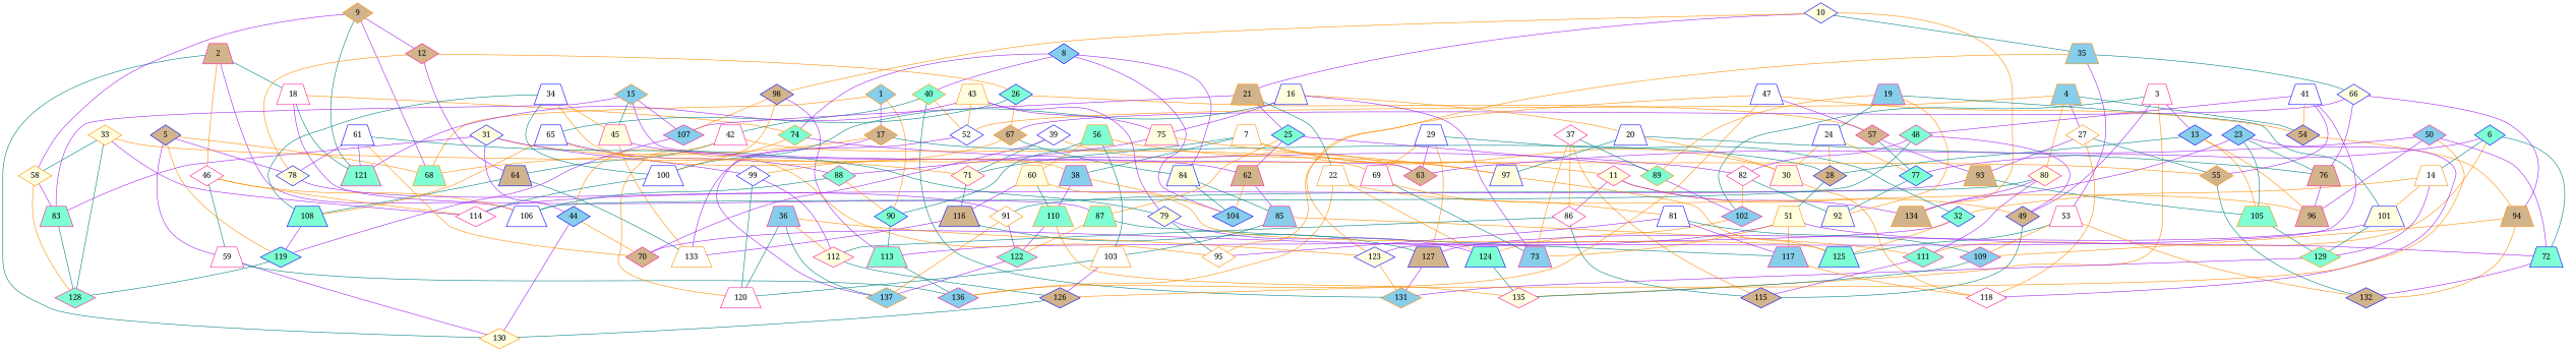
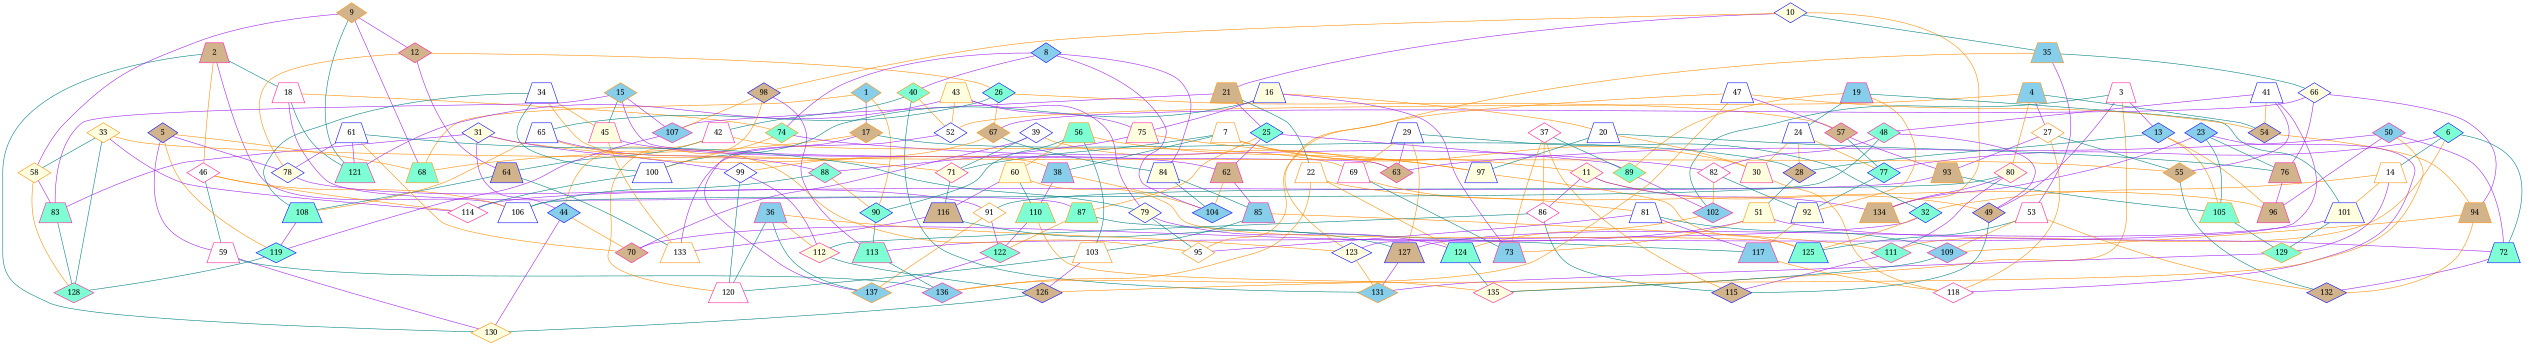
  graph {
    fontname="Noto Serif"
    node [color=blue fillcolor=white fontname="Noto Serif" shape=diamond style=filled]
    edge [color=purple fontname="Noto Serif"]
    1 [color=darkorange fillcolor=skyblue]
    17 [color=darkorange fillcolor=tan]
    68 [color=darkorange fillcolor=aquamarine shape=trapezium]
    90 [fillcolor=aquamarine]
    28 [fillcolor=tan]
    137 [color=darkorange fillcolor=skyblue]
    71 [color=deeppink fillcolor=lightyellow]
    39
    63 [color=deeppink fillcolor=tan]
    70 [color=deeppink fillcolor=tan]
    113 [color=deeppink fillcolor=aquamarine shape=trapezium]
    2 [color=deeppink fillcolor=tan shape=trapezium]
    18 [color=deeppink shape=trapezium]
    46 [color=deeppink]
    106 [shape=trapezium]
    130 [color=darkorange fillcolor=lightyellow]
    74 [color=darkorange fillcolor=aquamarine]
    121 [color=deeppink fillcolor=aquamarine shape=trapezium]
    87 [color=darkorange fillcolor=aquamarine shape=trapezium]
    59 [color=deeppink shape=trapezium]
    114 [color=deeppink]
    3 [color=deeppink shape=trapezium]
    13 [fillcolor=skyblue]
    49 [fillcolor=tan]
    102 [color=deeppink fillcolor=skyblue]
    135 [color=deeppink fillcolor=lightyellow]
    96 [color=deeppink fillcolor=tan shape=trapezium]
    105 [color=darkorange fillcolor=aquamarine shape=trapezium]
    115 [fillcolor=tan]
    124 [fillcolor=aquamarine shape=trapezium]
    4 [color=darkorange fillcolor=skyblue shape=trapezium]
    27 [color=darkorange]
    52
    54 [fillcolor=tan]
    80 [color=deeppink fillcolor=lightyellow]
    118 [color=deeppink]
    55 [color=darkorange fillcolor=tan]
    93 [color=darkorange fillcolor=tan shape=trapezium]
    133 [color=darkorange shape=trapezium]
    94 [color=darkorange fillcolor=tan shape=trapezium]
    111 [color=deeppink fillcolor=aquamarine]
    134 [color=darkorange fillcolor=tan shape=trapezium]
    91 [color=darkorange]
    5 [fillcolor=tan]
    78 [fillcolor=lightyellow]
    119 [fillcolor=aquamarine]
    136 [color=deeppink fillcolor=skyblue]
    128 [color=deeppink fillcolor=aquamarine]
    6 [fillcolor=aquamarine]
    14 [color=darkorange shape=trapezium]
    72 [fillcolor=aquamarine shape=trapezium]
    77 [fillcolor=aquamarine]
    32 [fillcolor=aquamarine]
    101 [fillcolor=lightyellow shape=trapezium]
    129 [color=darkorange fillcolor=aquamarine]
    132 [fillcolor=tan]
    92 [fillcolor=lightyellow shape=trapezium]
    7 [color=darkorange shape=trapezium]
    11 [color=deeppink fillcolor=lightyellow]
    30 [color=deeppink fillcolor=lightyellow shape=trapezium]
    38 [color=deeppink fillcolor=skyblue shape=trapezium]
    86 [color=deeppink]
    104 [fillcolor=skyblue]
    110 [color=darkorange fillcolor=aquamarine shape=trapezium]
    116 [fillcolor=tan shape=trapezium]
    8 [fillcolor=skyblue]
    40 [color=darkorange fillcolor=aquamarine]
    84 [fillcolor=lightyellow shape=trapezium]
    42 [color=deeppink shape=trapezium]
    131 [color=darkorange fillcolor=skyblue]
    100 [shape=trapezium]
    82 [color=deeppink]
    85 [color=deeppink fillcolor=skyblue shape=trapezium]
    9 [color=darkorange fillcolor=tan]
    12 [color=deeppink fillcolor=tan]
    58 [color=darkorange fillcolor=lightyellow]
    26 [fillcolor=aquamarine]
    64 [fillcolor=tan shape=trapezium]
    83 [color=deeppink fillcolor=aquamarine shape=trapezium]
    10 [fillcolor=lightyellow]
    21 [color=darkorange fillcolor=tan shape=trapezium]
    35 [color=darkorange fillcolor=skyblue shape=trapezium]
    98 [fillcolor=tan]
    107 [color=deeppink fillcolor=skyblue]
    22 [color=darkorange shape=trapezium]
    25 [fillcolor=aquamarine]
    53 [color=deeppink shape=trapezium]
    66 [fillcolor=lightyellow]
    123 [fillcolor=lightyellow]
    120 [color=deeppink shape=trapezium]
    112 [color=deeppink fillcolor=lightyellow]
    57 [color=deeppink fillcolor=tan]
    65 [shape=trapezium]
    67 [color=darkorange fillcolor=tan]
    108 [fillcolor=aquamarine shape=trapezium]
    51 [color=darkorange fillcolor=lightyellow shape=trapezium]
    125 [fillcolor=aquamarine shape=trapezium]
    127 [fillcolor=tan shape=trapezium]
    15 [color=darkorange fillcolor=skyblue]
    45 [color=deeppink fillcolor=lightyellow shape=trapezium]
    62 [color=deeppink fillcolor=tan shape=trapezium]
    16 [fillcolor=lightyellow shape=trapezium]
    20 [shape=trapezium]
    73 [color=deeppink fillcolor=skyblue shape=trapezium]
    75 [color=deeppink fillcolor=lightyellow shape=trapezium]
    76 [color=deeppink fillcolor=tan shape=trapezium]
    97 [fillcolor=lightyellow shape=trapezium]
    88 [color=deeppink fillcolor=aquamarine]
    117 [color=deeppink fillcolor=skyblue shape=trapezium]
    122 [color=deeppink fillcolor=aquamarine]
    19 [color=deeppink fillcolor=skyblue shape=trapezium]
    24 [shape=trapezium]
    89 [color=darkorange fillcolor=aquamarine]
    23 [fillcolor=skyblue]
    95 [color=darkorange]
    99
    29 [shape=trapezium]
    69 [color=deeppink shape=trapezium]
    81 [shape=trapezium]
    31 [fillcolor=lightyellow]
    44 [fillcolor=skyblue]
    33 [color=darkorange fillcolor=lightyellow]
    34 [shape=trapezium]
    109 [color=deeppink fillcolor=skyblue]
    36 [color=deeppink fillcolor=skyblue shape=trapezium]
    126 [fillcolor=tan]
    37 [color=deeppink]
    41 [shape=trapezium]
    48 [color=deeppink fillcolor=aquamarine]
    43 [color=darkorange fillcolor=lightyellow shape=trapezium]
    79 [fillcolor=lightyellow]
    47 [shape=trapezium]
    50 [color=deeppink fillcolor=skyblue]
    56 [color=darkorange fillcolor=aquamarine shape=trapezium]
    60 [color=darkorange fillcolor=lightyellow shape=trapezium]
    103 [color=darkorange shape=trapezium]
    61 [shape=trapezium]
    1 -- 17
    1 -- 68 [color=darkorange]
    1 -- 90 [color=darkorange]
    17 -- 68 [color=darkorange]
    17 -- 28 [color=teal]
    17 -- 137
    90 -- 113 [color=teal]
    28 -- 51 [color=teal]
    71 -- 116 [color=teal]
    39 -- 71 [color=teal]
    39 -- 63 [color=darkorange]
    39 -- 70
    113 -- 136 [color=teal]
    2 -- 18 [color=teal]
    2 -- 46 [color=darkorange]
    2 -- 106
    2 -- 130 [color=teal]
    18 -- 74 [color=darkorange]
    18 -- 121 [color=teal]
    18 -- 87
    46 -- 106 [color=darkorange]
    46 -- 59 [color=teal]
    46 -- 114 [color=darkorange]
    74 -- 100 [color=darkorange]
    74 -- 82
    87 -- 117 [color=teal]
    87 -- 122 [color=darkorange]
    59 -- 130
    59 -- 136 [color=teal]
    3 -- 13
    3 -- 49
    3 -- 102 [color=teal]
    3 -- 135 [color=darkorange]
    13 -- 28 [color=teal]
    13 -- 96 [color=darkorange]
    13 -- 105 [color=darkorange]
    49 -- 115 [color=teal]
    102 -- 124 [color=darkorange]
    105 -- 129 [color=teal]
    124 -- 135 [color=teal]
    4 -- 27
    4 -- 52 [color=darkorange]
    4 -- 54 [color=teal]
    4 -- 80 [color=darkorange]
    27 -- 118 [color=darkorange]
    27 -- 55 [color=teal]
    27 -- 93
    52 -- 133
    54 -- 94 [color=darkorange]
    80 -- 111
    80 -- 134
    80 -- 91 [color=teal]
    55 -- 132 [color=teal]
    93 -- 114
    93 -- 105 [color=teal]
    94 -- 132 [color=darkorange]
    94 -- 109 [color=darkorange]
    111 -- 115
    91 -- 137 [color=darkorange]
    91 -- 122
    5 -- 68 [color=darkorange]
    5 -- 59
    5 -- 78
    5 -- 119 [color=darkorange]
    78 -- 91
    119 -- 128 [color=teal]
    6 -- 111 [color=darkorange]
    6 -- 14 [color=teal]
    6 -- 72 [color=teal]
    6 -- 77
    14 -- 32 [color=darkorange]
    14 -- 101 [color=darkorange]
    14 -- 129
    72 -- 132
    77 -- 92 [color=teal]
    32 -- 113
    32 -- 125 [color=darkorange]
    101 -- 129 [color=teal]
    101 -- 127
    129 -- 131
-   51 -- 117 [color=darkorange]
+   92 -- 117 [color=darkorange]
    7 -- 71 [color=teal]
    7 -- 11 [color=darkorange]
    7 -- 30 [color=darkorange]
    7 -- 38 [color=teal]
    11 -- 49 [color=darkorange]
    11 -- 134
    11 -- 86
    30 -- 118 [color=darkorange]
    38 -- 104 [color=darkorange]
    38 -- 110
    86 -- 115 [color=teal]
    86 -- 112 [color=teal]
    110 -- 135 [color=darkorange]
    110 -- 122
    116 -- 133
    116 -- 127 [color=teal]
    8 -- 74
    8 -- 104
    8 -- 40
    8 -- 84
    40 -- 52 [color=darkorange]
    40 -- 42 [color=teal]
    40 -- 131 [color=teal]
    84 -- 104 [color=teal]
    84 -- 85 [color=teal]
    42 -- 64 [color=teal]
    42 -- 69 [color=darkorange]
    42 -- 44 [color=darkorange]
    100 -- 114 [color=teal]
    82 -- 102 [color=darkorange]
    82 -- 92 [color=teal]
    85 -- 111 [color=darkorange]
    85 -- 103 [color=teal]
    9 -- 68
    9 -- 121 [color=teal]
    9 -- 12
    9 -- 58
    12 -- 78 [color=darkorange]
    12 -- 26 [color=darkorange]
    12 -- 64
    58 -- 128 [color=darkorange]
    58 -- 83
    26 -- 57 [color=darkorange]
    26 -- 65 [color=teal]
    26 -- 67 [color=darkorange]
    64 -- 133 [color=teal]
    64 -- 108 [color=teal]
    83 -- 128 [color=teal]
    10 -- 134 [color=darkorange]
    10 -- 21
    10 -- 35 [color=teal]
    10 -- 98 [color=darkorange]
    21 -- 107
    21 -- 22 [color=teal]
    21 -- 25
    35 -- 53
    35 -- 66 [color=teal]
    35 -- 123 [color=darkorange]
    98 -- 113
    98 -- 107 [color=darkorange]
    98 -- 120 [color=darkorange]
    107 -- 119
    22 -- 96 [color=darkorange]
    22 -- 124 [color=darkorange]
    22 -- 136 [color=darkorange]
    25 -- 87 [color=darkorange]
    25 -- 62
    25 -- 89
    53 -- 132 [color=darkorange]
    53 -- 125 [color=teal]
    53 -- 109 [color=darkorange]
    66 -- 94
    66 -- 67
    66 -- 76
    123 -- 131 [color=darkorange]
    112 -- 126 [color=teal]
    57 -- 93
    57 -- 77 [color=teal]
    65 -- 108 [color=darkorange]
    65 -- 88
    65 -- 95 [color=darkorange]
    67 -- 84 [color=teal]
    67 -- 99 [color=darkorange]
    108 -- 119
    51 -- 70
    51 -- 72
    51 -- 73 [color=darkorange]
    127 -- 131
    15 -- 63
    15 -- 83
    15 -- 107
    15 -- 45 [color=teal]
    45 -- 133 [color=darkorange]
    45 -- 62
    62 -- 104 [color=darkorange]
    62 -- 85
    16 -- 100 [color=teal]
    16 -- 20 [color=darkorange]
    16 -- 73
    16 -- 75
    20 -- 30 [color=darkorange]
    20 -- 76 [color=teal]
    20 -- 97 [color=teal]
    75 -- 97 [color=darkorange]
    75 -- 88
    76 -- 96
    97 -- 125 [color=darkorange]
    88 -- 90 [color=darkorange]
    88 -- 106 [color=teal]
    117 -- 118 [color=darkorange]
    122 -- 137
    19 -- 101 [color=teal]
    19 -- 92 [color=darkorange]
    19 -- 24 [color=teal]
    19 -- 89 [color=darkorange]
    24 -- 28 [color=darkorange]
    24 -- 77 [color=darkorange]
    24 -- 30 [color=darkorange]
    89 -- 102
    23 -- 105 [color=teal]
    23 -- 118
    23 -- 134
    23 -- 76 [color=teal]
    99 -- 120 [color=teal]
    99 -- 112
    29 -- 63
    29 -- 32 [color=teal]
    29 -- 127 [color=darkorange]
    29 -- 69 [color=darkorange]
    69 -- 73 [color=teal]
    69 -- 81 [color=darkorange]
    81 -- 117
    81 -- 95
    81 -- 109 [color=teal]
    31 -- 71 [color=darkorange]
    31 -- 83
    31 -- 99
    31 -- 44
    44 -- 70 [color=darkorange]
    44 -- 130
    33 -- 114
    33 -- 55 [color=darkorange]
    33 -- 128 [color=teal]
    33 -- 58 [color=teal]
    34 -- 38 [color=darkorange]
    34 -- 100 [color=teal]
    34 -- 108 [color=teal]
    34 -- 45 [color=darkorange]
    109 -- 135 [color=teal]
    36 -- 137 [color=teal]
    36 -- 123 [color=darkorange]
    36 -- 120 [color=teal]
    36 -- 112 [color=darkorange]
    126 -- 130 [color=teal]
    37 -- 115 [color=darkorange]
    37 -- 86 [color=darkorange]
    37 -- 73 [color=darkorange]
    37 -- 89 [color=teal]
    41 -- 54 [color=darkorange]
    41 -- 55
    41 -- 123
    41 -- 48
    48 -- 106 [color=teal]
    48 -- 49
    48 -- 82
    43 -- 121
    43 -- 52 [color=darkorange]
    43 -- 75
    43 -- 79
    79 -- 124
    79 -- 95 [color=teal]
    47 -- 54 [color=darkorange]
    47 -- 136 [color=darkorange]
    47 -- 57
    47 -- 95 [color=darkorange]
    50 -- 63
    50 -- 96
    50 -- 72
    50 -- 126 [color=darkorange]
    56 -- 90 [color=teal]
    56 -- 97 [color=darkorange]
    56 -- 60 [color=darkorange]
    56 -- 103 [color=teal]
    60 -- 110 [color=teal]
    60 -- 116
    60 -- 125 [color=darkorange]
    103 -- 120 [color=teal]
    103 -- 126
    61 -- 70 [color=darkorange]
    61 -- 121
    61 -- 78
    61 -- 79 [color=teal]
  }
